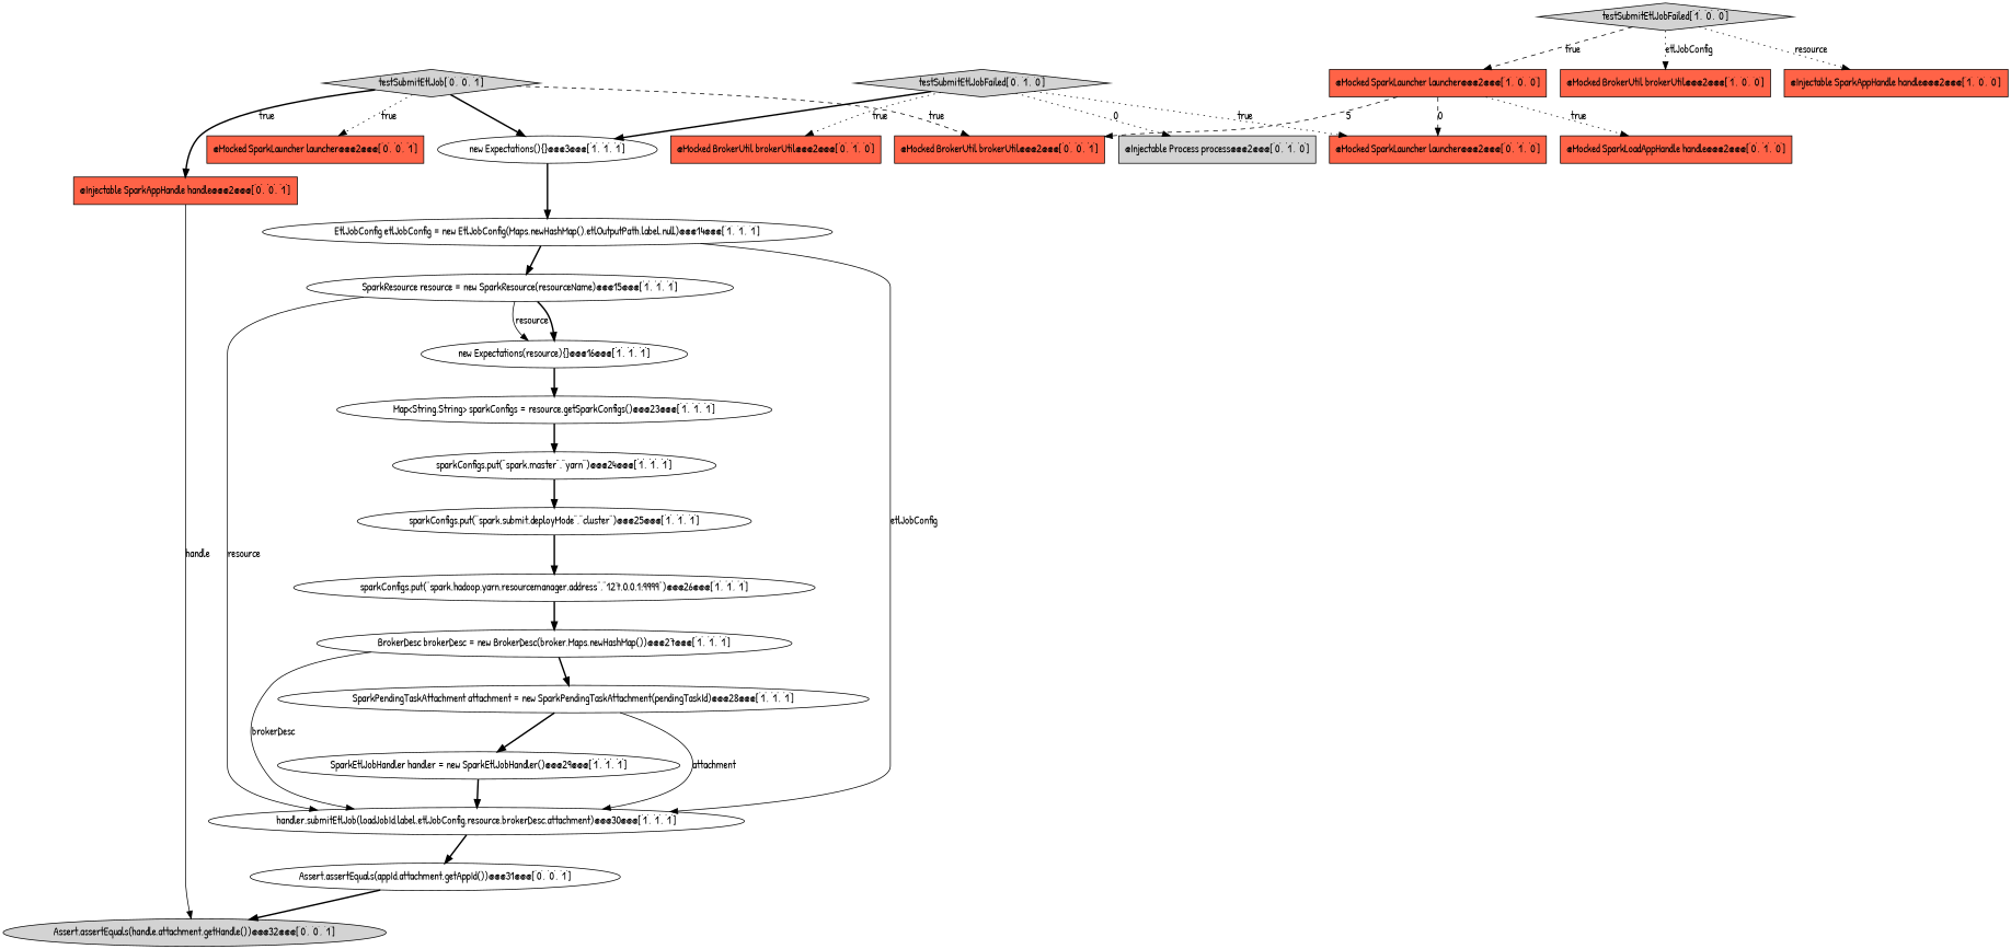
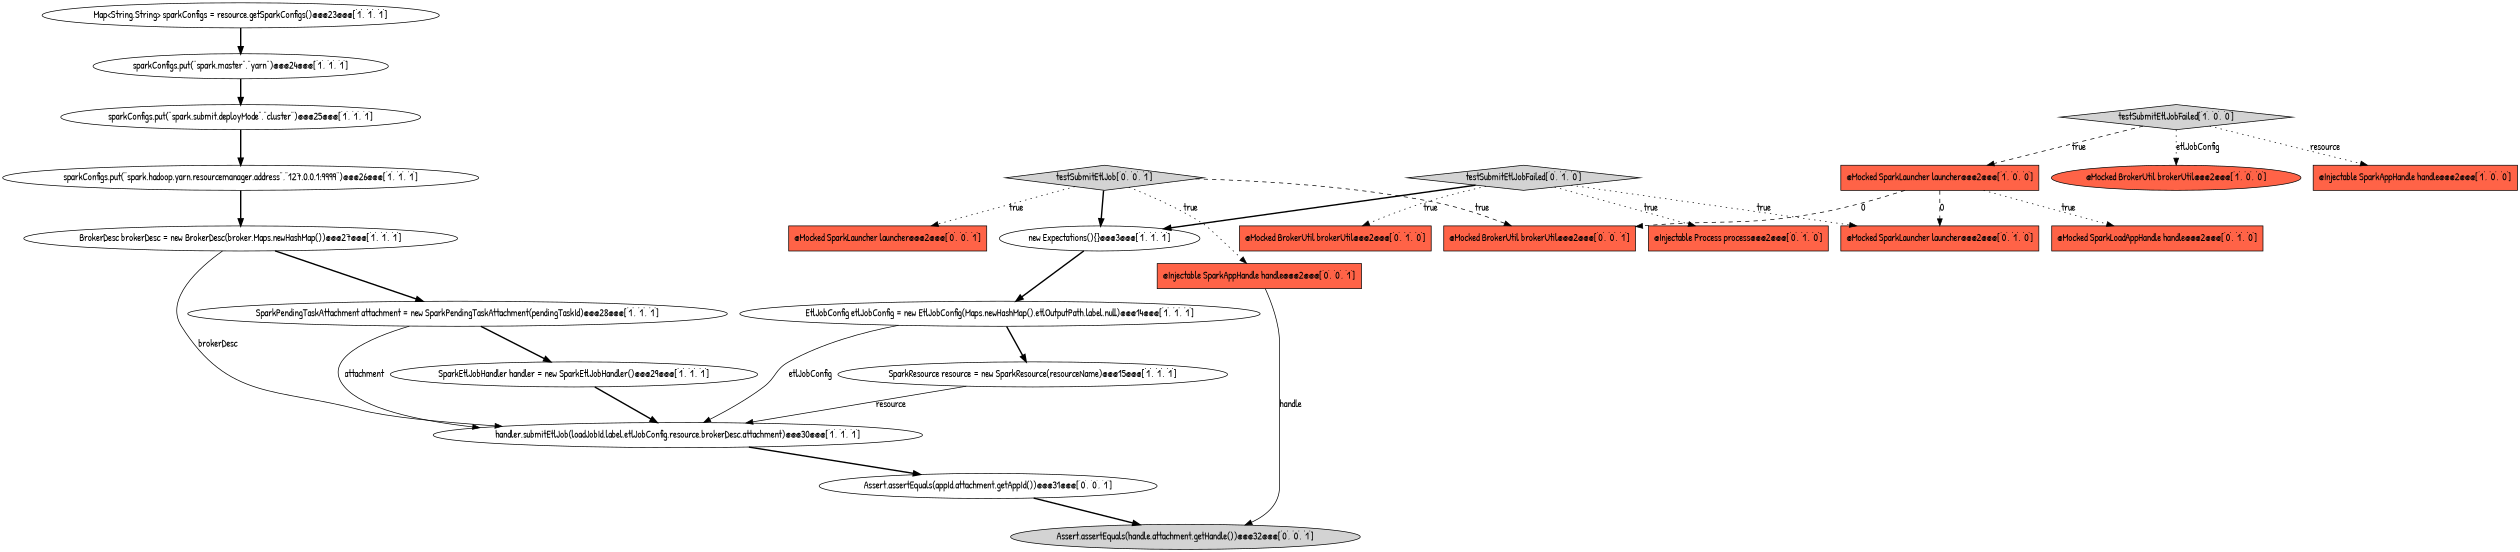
  digraph {
    fontname="Patrick Hand"
    node [fillcolor=white fontname="Patrick Hand" shape=ellipse style=filled]
    edge [fontname="Patrick Hand" style=bold]
    n1 [label="Map<String,String> sparkConfigs = resource.getSparkConfigs()@@@23@@@['1', '1', '1']"]
    n2 [label="sparkConfigs.put(\"spark.master\",\"yarn\")@@@24@@@['1', '1', '1']"]
    n3 [label="sparkConfigs.put(\"spark.submit.deployMode\",\"cluster\")@@@25@@@['1', '1', '1']"]
-   n4 [fillcolor=tomato label="@Mocked BrokerUtil brokerUtil@@@2@@@['1', '0', '0']" shape=box]
+   n4 [fillcolor=tomato label="@Mocked BrokerUtil brokerUtil@@@2@@@['1', '0', '0']"]
    n5 [fillcolor=lightgray label="Assert.assertEquals(handle,attachment.getHandle())@@@32@@@['0', '0', '1']"]
    n6 [fillcolor=tomato label="@Mocked BrokerUtil brokerUtil@@@2@@@['0', '1', '0']" shape=box]
    n7 [fillcolor=lightgray label="testSubmitEtlJob['0', '0', '1']" shape=diamond]
    n8 [label="new Expectations(){}@@@3@@@['1', '1', '1']"]
    n9 [fillcolor=tomato label="@Mocked BrokerUtil brokerUtil@@@2@@@['0', '0', '1']" shape=box]
    n10 [fillcolor=tomato label="@Injectable SparkAppHandle handle@@@2@@@['0', '0', '1']" shape=box]
    n11 [fillcolor=tomato label="@Mocked SparkLauncher launcher@@@2@@@['0', '0', '1']" shape=box]
    n12 [label="EtlJobConfig etlJobConfig = new EtlJobConfig(Maps.newHashMap(),etlOutputPath,label,null)@@@14@@@['1', '1', '1']"]
    n13 [label="handler.submitEtlJob(loadJobId,label,etlJobConfig,resource,brokerDesc,attachment)@@@30@@@['1', '1', '1']"]
    n14 [label="SparkResource resource = new SparkResource(resourceName)@@@15@@@['1', '1', '1']"]
    n15 [label="sparkConfigs.put(\"spark.hadoop.yarn.resourcemanager.address\",\"127.0.0.1:9999\")@@@26@@@['1', '1', '1']"]
    n16 [label="BrokerDesc brokerDesc = new BrokerDesc(broker,Maps.newHashMap())@@@27@@@['1', '1', '1']"]
    n17 [label="SparkPendingTaskAttachment attachment = new SparkPendingTaskAttachment(pendingTaskId)@@@28@@@['1', '1', '1']"]
    n18 [fillcolor=lightgray label="testSubmitEtlJobFailed['0', '1', '0']" shape=diamond]
-   n19 [fillcolor=lightgray label="@Injectable Process process@@@2@@@['0', '1', '0']" shape=box]
+   n19 [fillcolor=tomato label="@Injectable Process process@@@2@@@['0', '1', '0']" shape=box]
    n20 [fillcolor=tomato label="@Mocked SparkLauncher launcher@@@2@@@['0', '1', '0']" shape=box]
    n21 [fillcolor=tomato label="@Mocked SparkLoadAppHandle handle@@@2@@@['0', '1', '0']" shape=box]
    n22 [label="Assert.assertEquals(appId,attachment.getAppId())@@@31@@@['0', '0', '1']"]
-   n23 [label="new Expectations(resource){}@@@16@@@['1', '1', '1']"]
    n24 [fillcolor=lightgray label="testSubmitEtlJobFailed['1', '0', '0']" shape=diamond]
    n25 [fillcolor=tomato label="@Mocked SparkLauncher launcher@@@2@@@['1', '0', '0']" shape=box]
    n26 [fillcolor=tomato label="@Injectable SparkAppHandle handle@@@2@@@['1', '0', '0']" shape=box]
    n27 [label="SparkEtlJobHandler handler = new SparkEtlJobHandler()@@@29@@@['1', '1', '1']"]
    n1 -> n2
    n2 -> n3
    n3 -> n15
    n7 -> n8
    n7 -> n9 [label=true style=dashed]
-   n7 -> n10 [label=true]
+   n7 -> n10 [label=true style=dotted]
    n7 -> n11 [label=true style=dotted]
    n8 -> n12
    n10 -> n5 [label=handle style=solid]
    n12 -> n13 [label=etlJobConfig style=solid]
    n12 -> n14
    n13 -> n22
    n14 -> n13 [label=resource style=solid]
-   n14 -> n23 [label=resource style=solid]
-   n14 -> n23
    n15 -> n16
    n16 -> n13 [label=brokerDesc style=solid]
    n16 -> n17
    n17 -> n13 [label=attachment style=solid]
    n17 -> n27
    n18 -> n6 [label=true style=dotted]
    n18 -> n8
-   n18 -> n19 [label=0 style=dotted]
+   n18 -> n19 [label=true style=dotted]
    n18 -> n20 [label=true style=dotted]
    n22 -> n5
-   n23 -> n1
    n24 -> n4 [label=etlJobConfig style=dotted]
    n24 -> n25 [label=true style=dashed]
    n24 -> n26 [label=resource style=dotted]
-   n25 -> n9 [label=5 style=dashed]
+   n25 -> n9 [label=0 style=dashed]
    n25 -> n20 [label=0 style=dashed]
    n25 -> n21 [label=true style=dotted]
    n27 -> n13
  }
